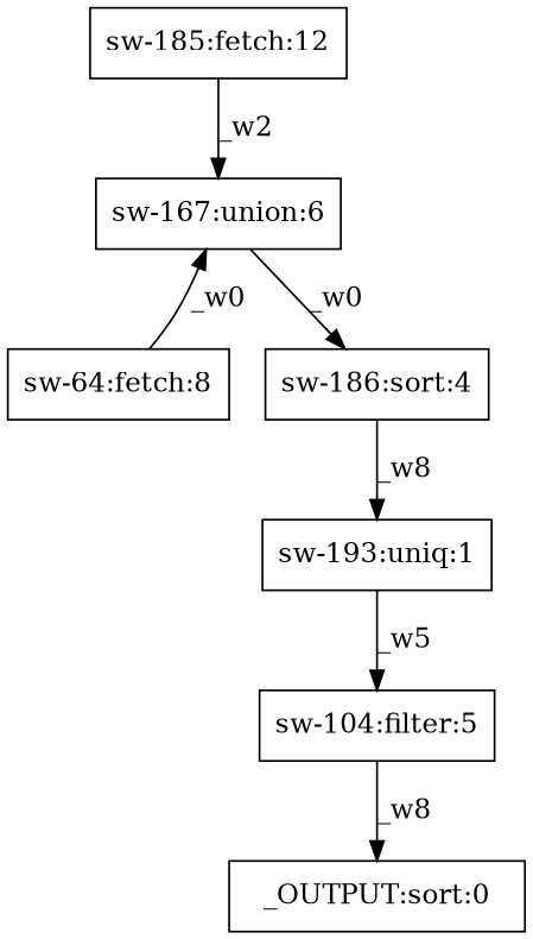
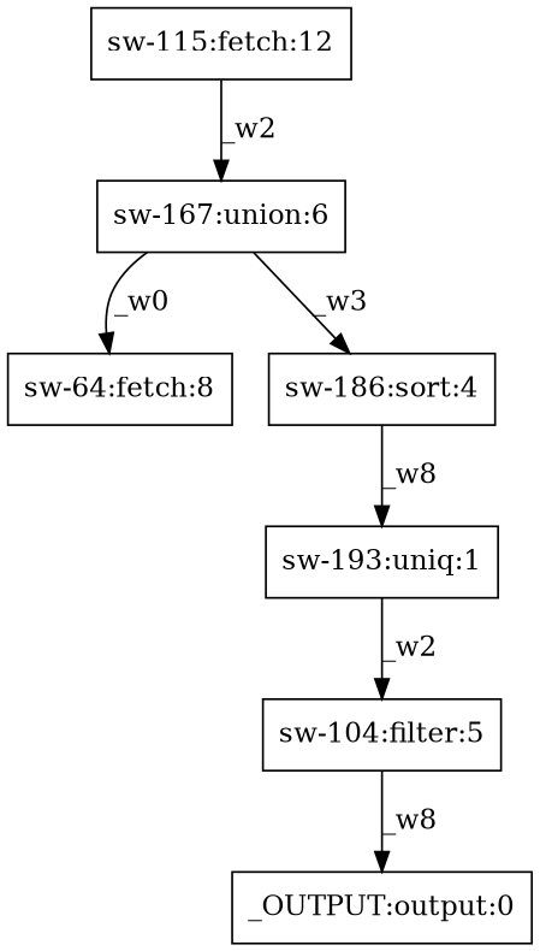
  digraph {
    node [shape=box]
    n1 [label="sw-193:uniq:1"]
    n2 [label="sw-104:filter:5"]
-   n3 [label="_OUTPUT:sort:0"]
+   n3 [label="_OUTPUT:output:0"]
    n4 [label="sw-64:fetch:8"]
    n5 [label="sw-167:union:6"]
    n6 [label="sw-186:sort:4"]
-   n7 [label="sw-185:fetch:12"]
-   n1 -> n2 [label=_w5]
+   n7 [label="sw-115:fetch:12"]
+   n1 -> n2 [label=_w2]
    n2 -> n3 [label=_w8]
-   n4 -> n5 [label=_w0]
-   n5 -> n6 [label=_w0]
+   n5 -> n4 [label=_w0]
+   n5 -> n6 [label=_w3]
    n6 -> n1 [label=_w8]
    n7 -> n5 [label=_w2]
  }
